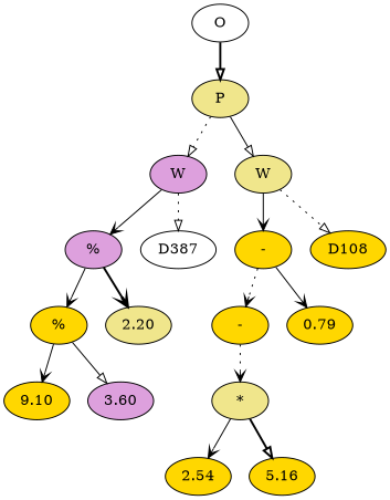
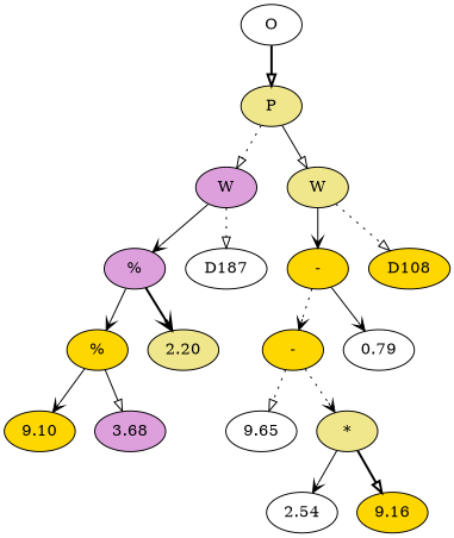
  digraph {
    node [fillcolor=gold style=filled]
    edge [arrowhead=vee style=solid]
    n1 [fillcolor=white label=O]
    n2 [fillcolor=khaki label=P]
    n3 [fillcolor=plum label=W]
    n4 [fillcolor=khaki label=W]
    n5 [fillcolor=plum label="%"]
-   n6 [fillcolor=white label=D387]
+   n6 [fillcolor=white label=D187]
    n7 [label="-"]
    n8 [label=D108]
    n9 [label="%"]
    n10 [fillcolor=khaki label=2.20]
    n11 [label=9.10]
-   n12 [fillcolor=plum label=3.60]
+   n12 [fillcolor=plum label=3.68]
    n13 [label="-"]
-   n14 [label=0.79]
+   n14 [fillcolor=white label=0.79]
+   n15 [fillcolor=white label=9.65]
    n16 [fillcolor=khaki label="*"]
-   n17 [label=2.54]
-   n18 [label=5.16]
+   n17 [fillcolor=white label=2.54]
+   n18 [label=9.16]
    n1 -> n2 [arrowhead=onormal style=bold]
    n2 -> n3 [arrowhead=onormal style=dotted]
    n2 -> n4 [arrowhead=onormal]
    n3 -> n5
    n3 -> n6 [arrowhead=onormal style=dotted]
    n4 -> n7
    n4 -> n8 [arrowhead=onormal style=dotted]
    n5 -> n9
    n5 -> n10 [style=bold]
    n7 -> n13 [style=dotted]
    n7 -> n14
    n9 -> n11
    n9 -> n12 [arrowhead=onormal]
+   n13 -> n15 [arrowhead=onormal style=dotted]
    n13 -> n16 [style=dotted]
    n16 -> n17
    n16 -> n18 [arrowhead=onormal style=bold]
  }
